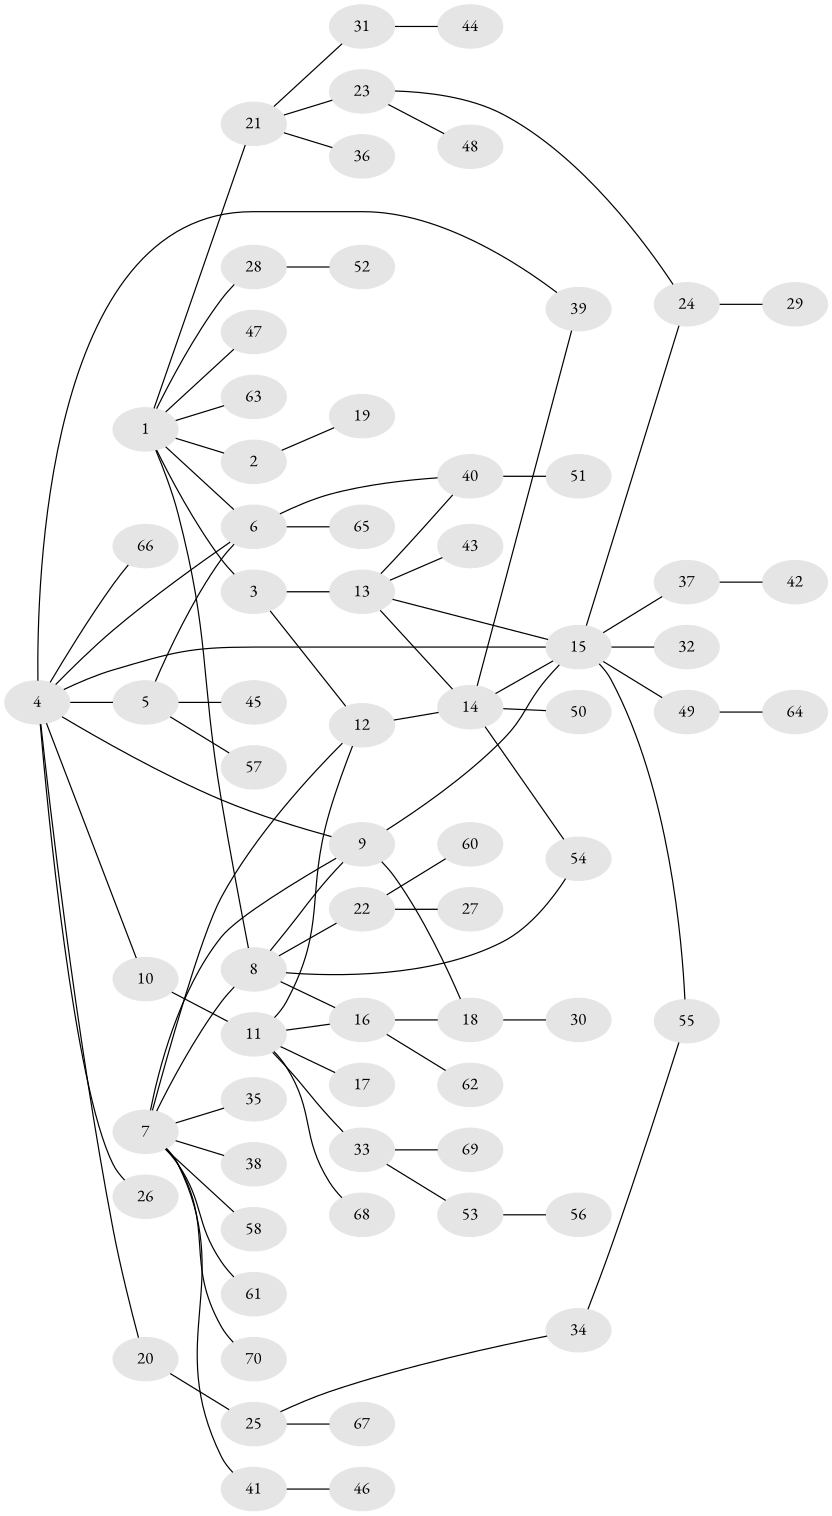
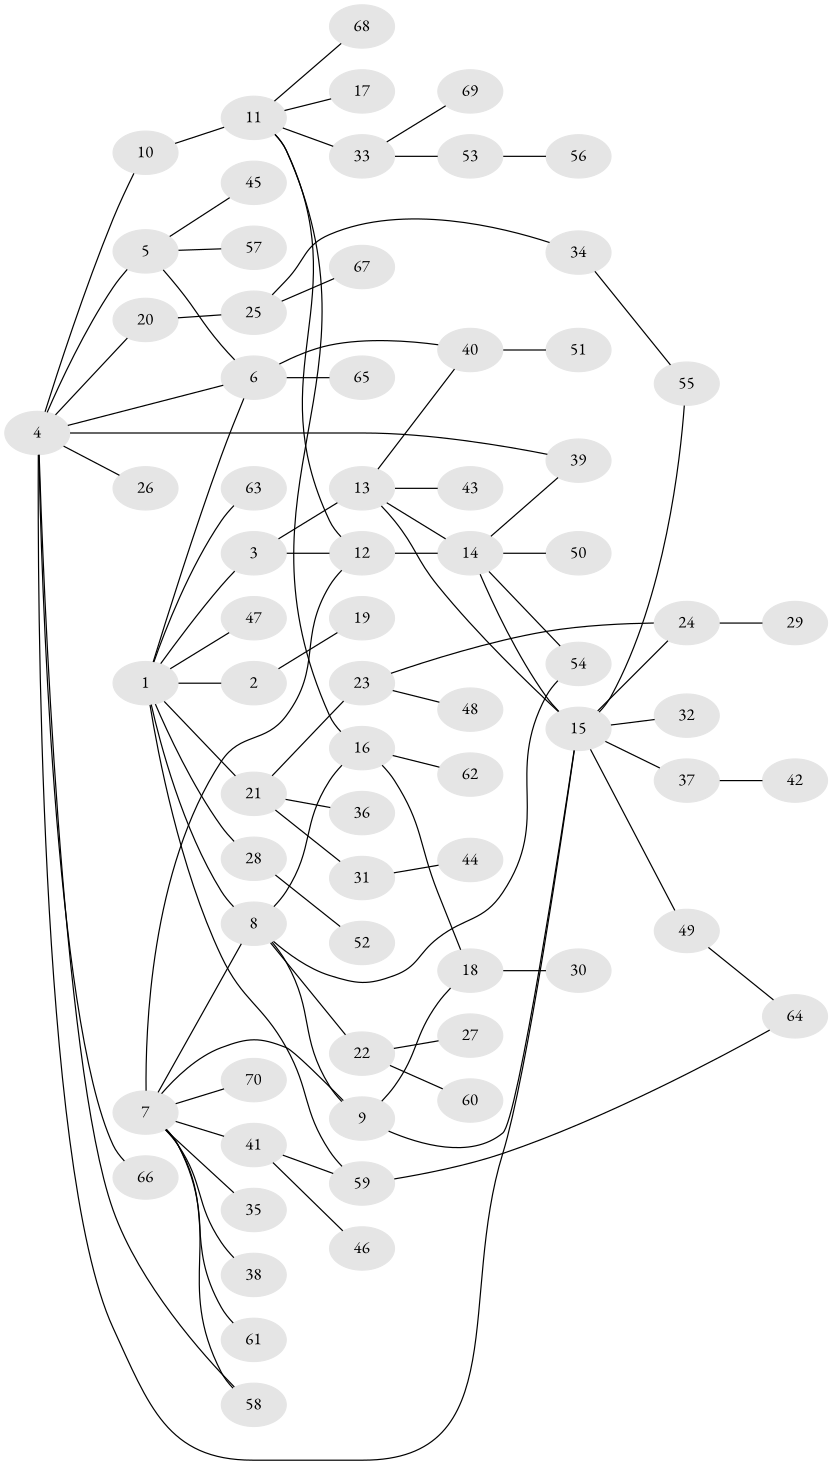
  graph {
    fontname="EB Garamond"
    rankdir=LR
    node [color=gray90 fontname="EB Garamond" style=filled]
    edge [fontname="EB Garamond"]
    1
    2
    3
    6
    8
    21
    28
    47
+   59
    63
    19
    12
    13
    40
    65
    9
    16
    22
    54
    23
    31
    36
    52
    64
    14
    15
    43
    4
    5
    10
    20
    26
    39
    66
    45
    57
    18
    11
    24
    32
    37
    49
    55
    25
    51
    7
    35
    38
    41
    58
    61
    70
    46
    62
    27
    60
    30
    17
    33
    68
    53
    69
    50
    34
    29
    42
    67
    48
    44
    56
    1 -- 2
    1 -- 3
    1 -- 6
    1 -- 8
    1 -- 21
    1 -- 28
    1 -- 47
+   1 -- 59
    1 -- 63
    2 -- 19
    3 -- 12
    3 -- 13
    6 -- 40
    6 -- 65
    8 -- 9
    8 -- 16
    8 -- 22
    8 -- 54
    21 -- 23
    21 -- 31
    21 -- 36
    28 -- 52
+   59 -- 64
    12 -- 14
    13 -- 40
    13 -- 14
    13 -- 15
    13 -- 43
    40 -- 51
    9 -- 15
    9 -- 18
    16 -- 18
    16 -- 62
    22 -- 27
    22 -- 60
    23 -- 24
    23 -- 48
    31 -- 44
    14 -- 54
    14 -- 15
    14 -- 39
    14 -- 50
    15 -- 24
    15 -- 32
    15 -- 37
    15 -- 49
    15 -- 55
    4 -- 6
-   4 -- 9
+   4 -- 58
    4 -- 15
    4 -- 5
    4 -- 10
    4 -- 20
    4 -- 26
    4 -- 39
    4 -- 66
    5 -- 6
    5 -- 45
    5 -- 57
    10 -- 11
    20 -- 25
    18 -- 30
    11 -- 12
    11 -- 16
    11 -- 17
    11 -- 33
    11 -- 68
    24 -- 29
    37 -- 42
    49 -- 64
    25 -- 34
    25 -- 67
    7 -- 8
    7 -- 12
    7 -- 9
    7 -- 35
    7 -- 38
    7 -- 41
    7 -- 58
    7 -- 61
    7 -- 70
+   41 -- 59
    41 -- 46
    33 -- 53
    33 -- 69
    53 -- 56
    34 -- 55
  }
